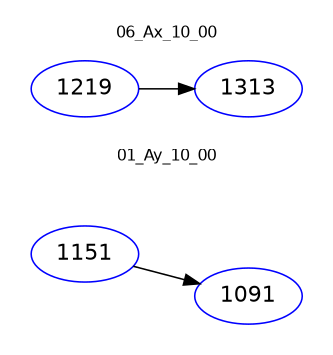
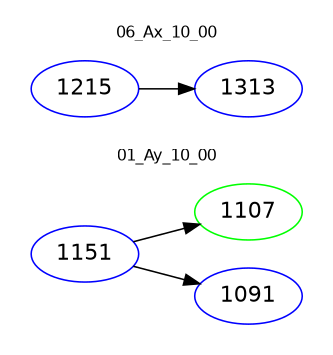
  digraph {
    fontname="DejaVu Sans"
    rankdir=LR
    node [color=blue fontname="DejaVu Sans"]
    edge [color=black fontname="DejaVu Sans"]
    n1 [label=1151]
    n2 [label=1091]
-   n4 [label=1219]
+   n3 [color=green label=1107]
+   n4 [label=1215]
    n5 [label=1313]
    subgraph cluster_1 {
      color=white
      fontsize=10
      label="01_Ay_10_00"
      n1
      n2
+     n3
    }
    subgraph cluster_2 {
      color=white
      fontsize=10
      label="06_Ax_10_00"
      n4
      n5
    }
    n1 -> n2
+   n1 -> n3
    n4 -> n5
  }
